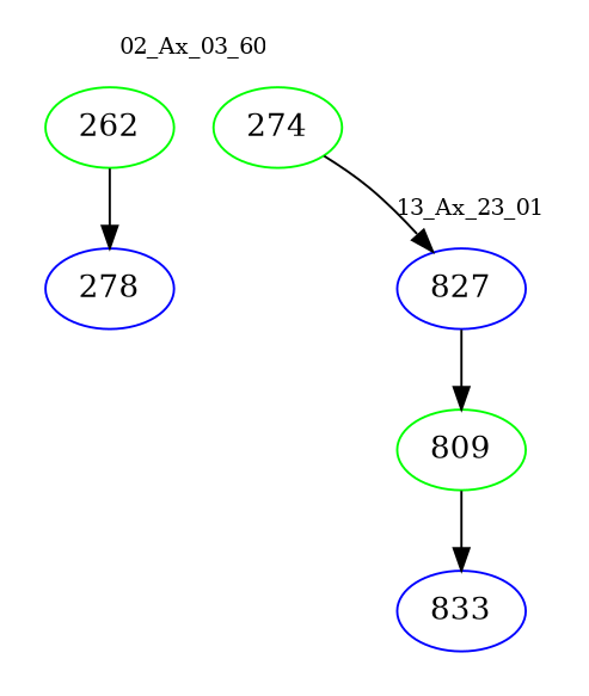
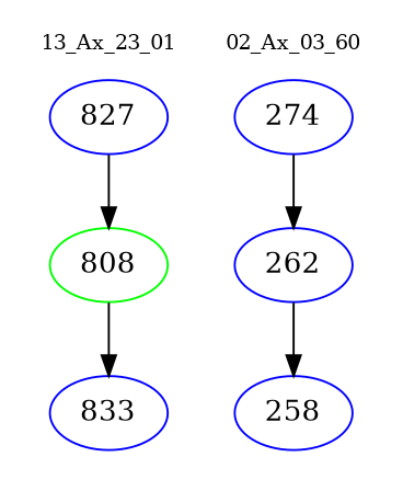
  digraph {
    node [color=blue]
    edge [color=black]
    n1 [label=827]
-   n2 [color=green label=809]
+   n2 [color=green label=808]
    n3 [label=833]
-   n4 [color=green label=274]
-   n5 [color=green label=262]
-   n6 [label=278]
+   n4 [label=274]
+   n5 [label=262]
+   n6 [label=258]
    subgraph cluster_1 {
      color=white
      fontsize=10
      label="13_Ax_23_01"
      n1
      n2
      n3
    }
    subgraph cluster_2 {
      color=white
      fontsize=10
      label="02_Ax_03_60"
      n4
      n5
      n6
    }
    n1 -> n2
    n2 -> n3
-   n4 -> n1
+   n4 -> n5
    n5 -> n6
  }
